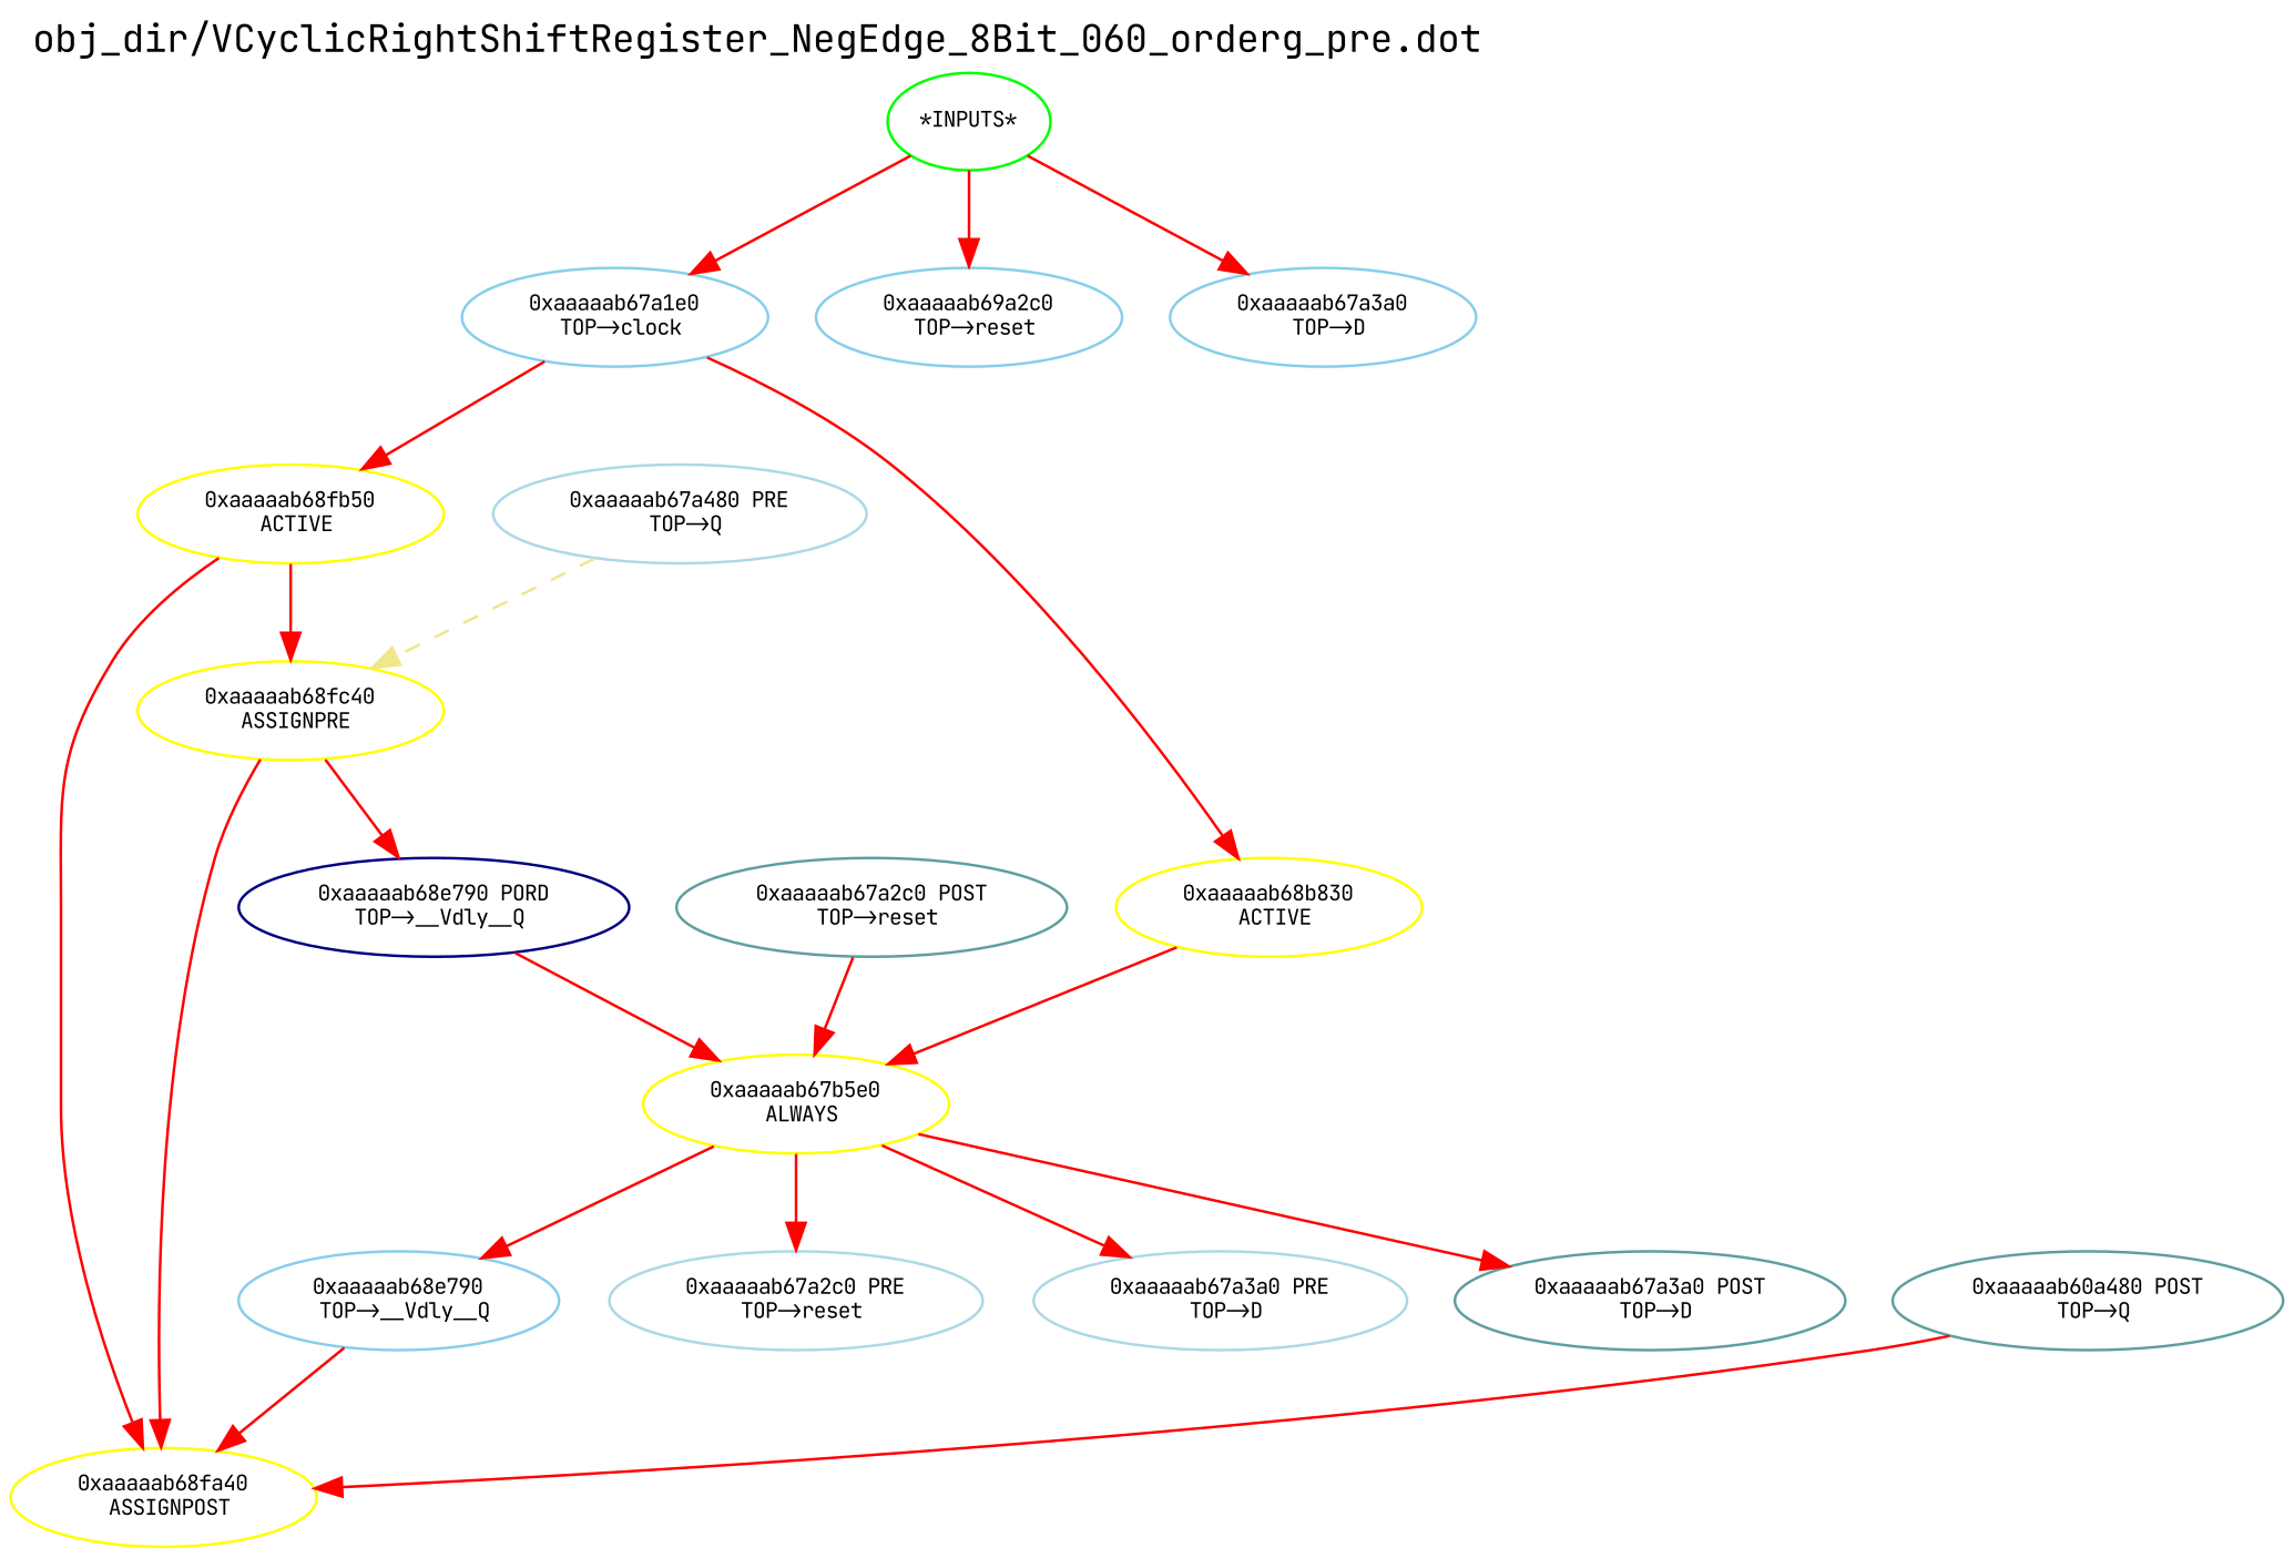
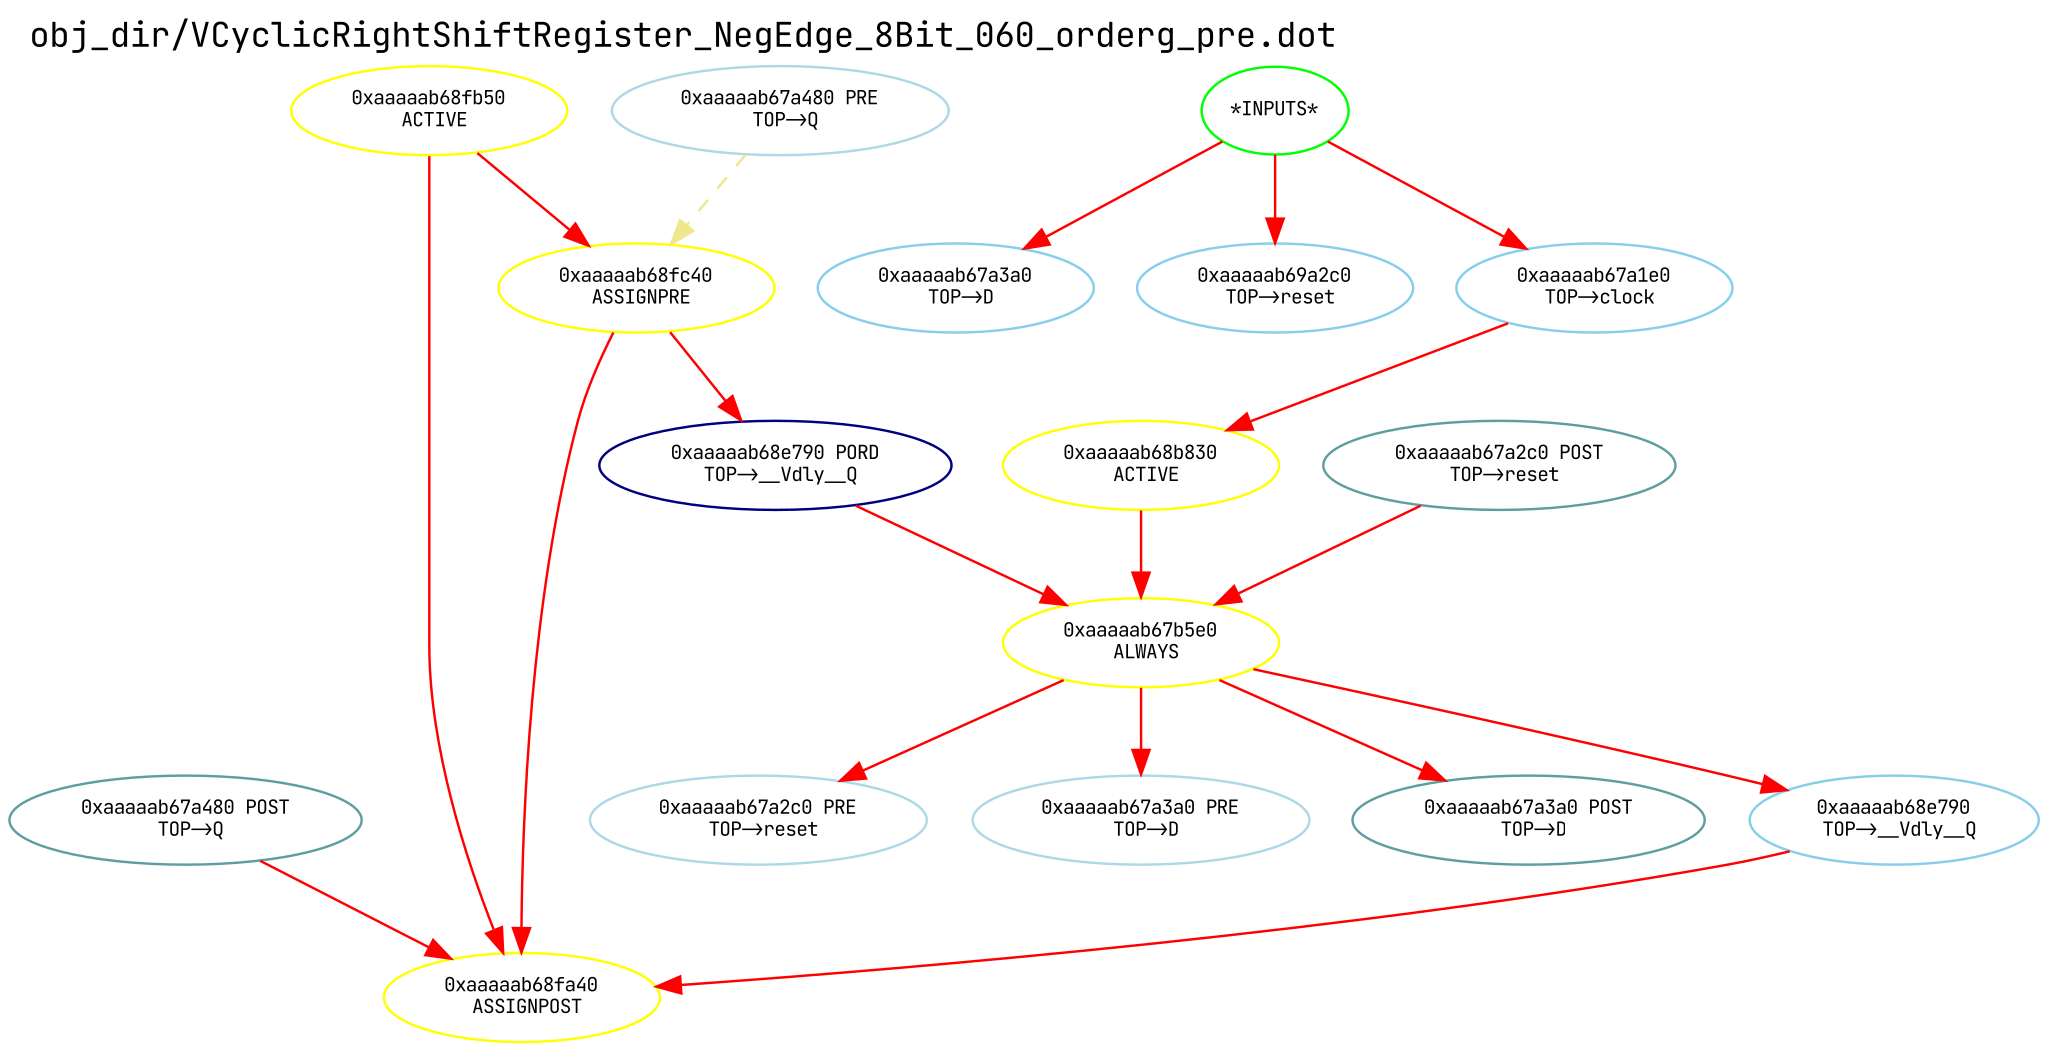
  digraph {
    fontname="JetBrains Mono"
    label="obj_dir/VCyclicRightShiftRegister_NegEdge_8Bit_060_orderg_pre.dot"
    labeljust=l
    labelloc=t
    rankdir=TB
    node [color=yellow fontname="JetBrains Mono" fontsize=8]
    edge [color=red fontname="JetBrains Mono" fontsize=8 weight=32]
    n1 [color=green label="*INPUTS*"]
    n2 [color=skyblue label="0xaaaaab67a1e0\n TOP->clock"]
    n3 [color=skyblue label="0xaaaaab69a2c0\n TOP->reset"]
    n4 [color=skyblue label="0xaaaaab67a3a0\n TOP->D"]
    n5 [label="0xaaaaab68b830\n ACTIVE"]
    n6 [label="0xaaaaab68fb50\n ACTIVE"]
    n7 [label="0xaaaaab67b5e0\n ALWAYS"]
    n8 [label="0xaaaaab68fa40\n ASSIGNPOST"]
    n9 [label="0xaaaaab68fc40\n ASSIGNPRE"]
    n10 [color=lightblue label="0xaaaaab67a2c0 PRE\n TOP->reset"]
    n11 [color=lightblue label="0xaaaaab67a3a0 PRE\n TOP->D"]
    n12 [color=CadetBlue label="0xaaaaab67a3a0 POST\n TOP->D"]
    n13 [color=skyblue label="0xaaaaab68e790\n TOP->__Vdly__Q"]
    n14 [color=CadetBlue label="0xaaaaab67a2c0 POST\n TOP->reset"]
    n15 [color=NavyBlue label="0xaaaaab68e790 PORD\n TOP->__Vdly__Q"]
    n16 [color=lightblue label="0xaaaaab67a480 PRE\n TOP->Q"]
-   n17 [color=CadetBlue label="0xaaaaab60a480 POST\n TOP->Q"]
+   n17 [color=CadetBlue label="0xaaaaab67a480 POST\n TOP->Q"]
    n1 -> n2 [weight=1]
    n1 -> n3 [weight=1]
    n1 -> n4 [weight=1]
    n2 -> n5 [weight=8]
-   n2 -> n6 [weight=8]
    n5 -> n7
    n6 -> n8
    n6 -> n9
    n7 -> n10
    n7 -> n11
    n7 -> n12 [weight=2]
    n7 -> n13
    n9 -> n8
    n9 -> n15
    n13 -> n8 [weight=8]
    n14 -> n7 [weight=2]
    n15 -> n7
    n16 -> n9 [color=khaki style=dashed weight=3]
    n17 -> n8 [weight=2]
  }
